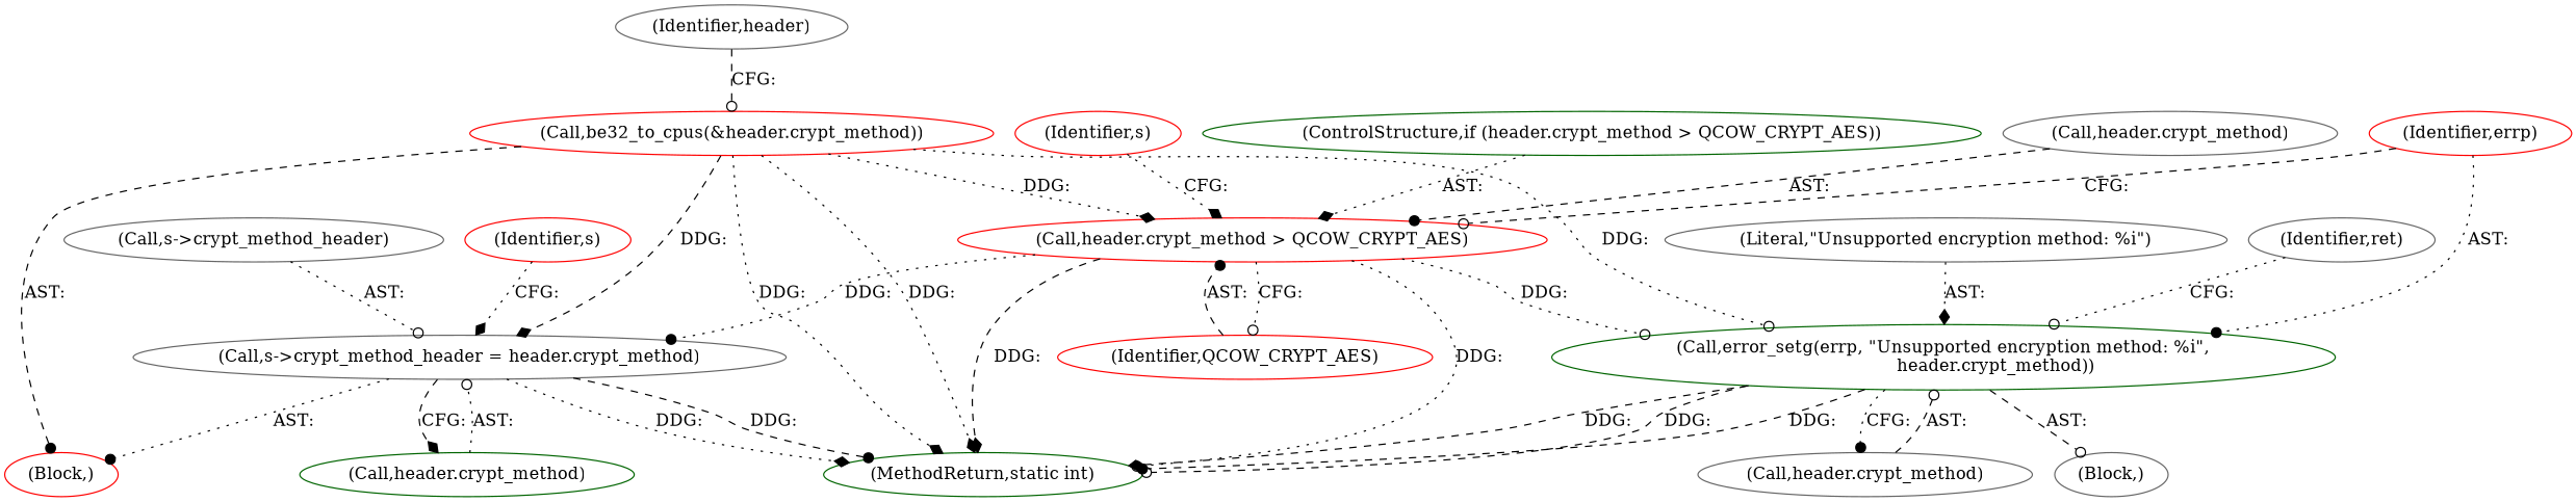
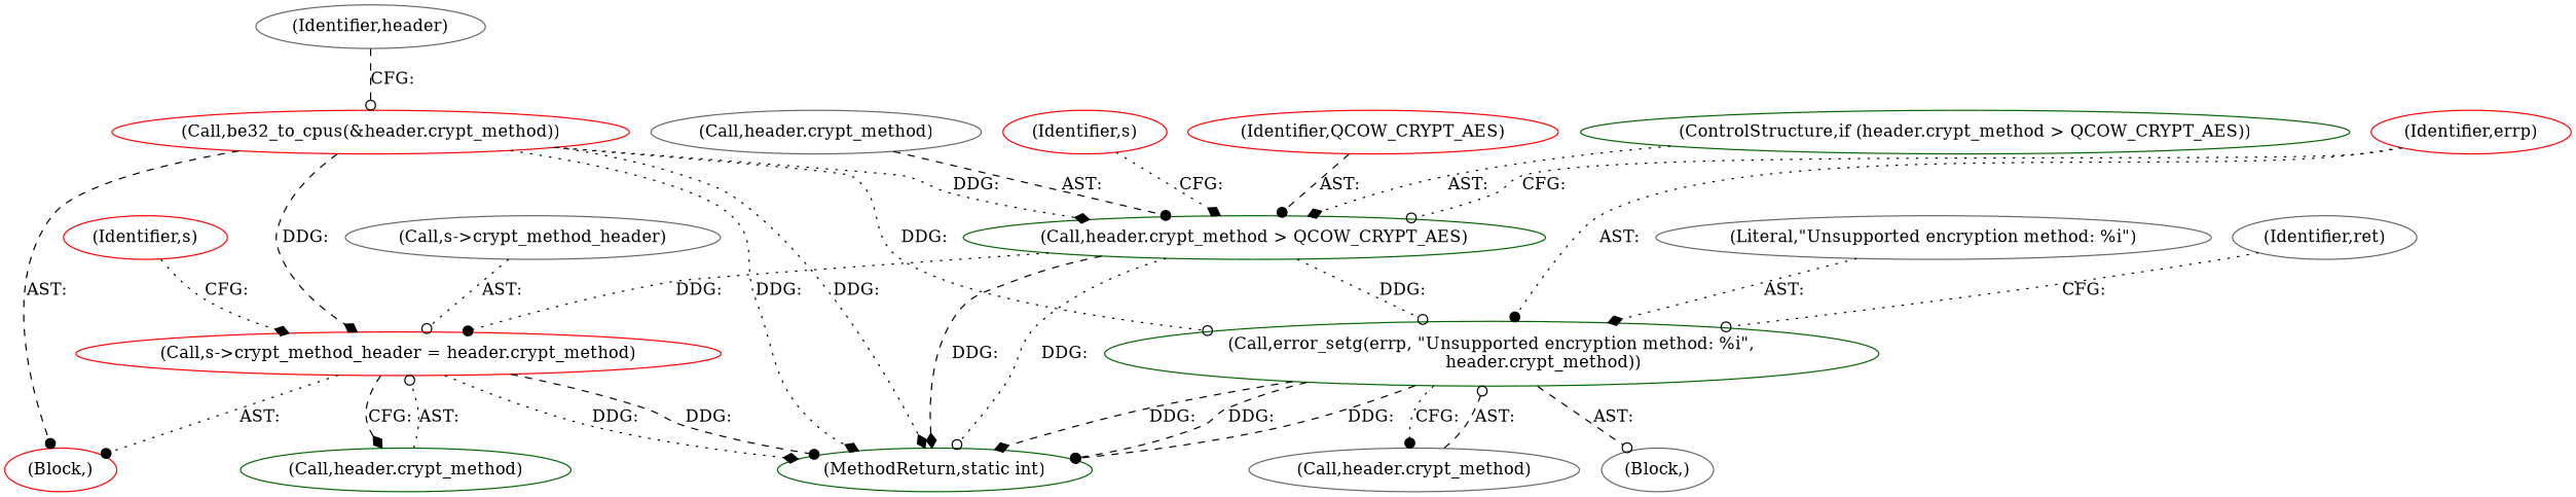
  digraph {
    node [color=gray40]
    edge [arrowhead=odot style=dotted]
-   n1 [color=red label="(Call,header.crypt_method > QCOW_CRYPT_AES)"]
+   n1 [color=darkgreen label="(Call,header.crypt_method > QCOW_CRYPT_AES)"]
    n2 [color=darkgreen label="(Call,error_setg(errp, \"Unsupported encryption method: %i\",\n                   header.crypt_method))"]
-   n3 [label="(Call,s->crypt_method_header = header.crypt_method)"]
+   n3 [color=red label="(Call,s->crypt_method_header = header.crypt_method)"]
    n4 [color=darkgreen label="(MethodReturn,static int)"]
    n5 [color=red label="(Identifier,QCOW_CRYPT_AES)"]
    n6 [label="(Call,header.crypt_method)"]
    n7 [label="(Block,)"]
    n8 [color=red label="(Block,)"]
    n9 [color=darkgreen label="(Call,header.crypt_method)"]
    n10 [color=darkgreen label="(ControlStructure,if (header.crypt_method > QCOW_CRYPT_AES))"]
    n11 [color=red label="(Call,be32_to_cpus(&header.crypt_method))"]
    n12 [label="(Literal,\"Unsupported encryption method: %i\")"]
    n13 [label="(Identifier,header)"]
    n14 [label="(Identifier,ret)"]
    n15 [color=red label="(Identifier,errp)"]
    n16 [label="(Call,header.crypt_method)"]
    n17 [color=red label="(Identifier,s)"]
    n18 [label="(Call,s->crypt_method_header)"]
    n19 [color=red label="(Identifier,s)"]
    n1 -> n2 [label="DDG: "]
    n1 -> n3 [arrowhead=dot label="DDG: "]
    n1 -> n4 [arrowhead=diamond label="DDG: " style=dashed]
    n1 -> n4 [label="DDG: "]
-   n1 -> n5 [label="CFG: "]
    n2 -> n4 [arrowhead=dot label="DDG: " style=dashed]
    n2 -> n4 [arrowhead=diamond label="DDG: " style=dashed]
    n2 -> n4 [label="DDG: " style=dashed]
    n2 -> n6 [arrowhead=dot label="CFG: "]
    n2 -> n7 [label="AST: " style=dashed]
    n3 -> n4 [arrowhead=diamond label="DDG: "]
    n3 -> n4 [arrowhead=dot label="DDG: " style=dashed]
    n3 -> n8 [arrowhead=dot label="AST: "]
    n3 -> n9 [arrowhead=diamond label="CFG: " style=dashed]
    n5 -> n1 [arrowhead=dot label="AST: " style=dashed]
    n6 -> n2 [label="AST: " style=dashed]
    n9 -> n3 [label="AST: "]
    n10 -> n1 [arrowhead=diamond label="AST: "]
    n11 -> n1 [arrowhead=diamond label="DDG: "]
    n11 -> n2 [label="DDG: "]
    n11 -> n3 [arrowhead=diamond label="DDG: " style=dashed]
    n11 -> n4 [arrowhead=diamond label="DDG: "]
    n11 -> n4 [arrowhead=diamond label="DDG: "]
    n11 -> n8 [arrowhead=dot label="AST: " style=dashed]
    n12 -> n2 [arrowhead=diamond label="AST: "]
    n13 -> n11 [label="CFG: " style=dashed]
    n14 -> n2 [label="CFG: "]
-   n15 -> n1 [label="CFG: " style=dashed]
+   n15 -> n1 [label="CFG: "]
    n15 -> n2 [arrowhead=dot label="AST: "]
    n16 -> n1 [arrowhead=dot label="AST: " style=dashed]
    n17 -> n1 [arrowhead=diamond label="CFG: "]
    n18 -> n3 [label="AST: "]
    n19 -> n3 [arrowhead=diamond label="CFG: "]
  }
